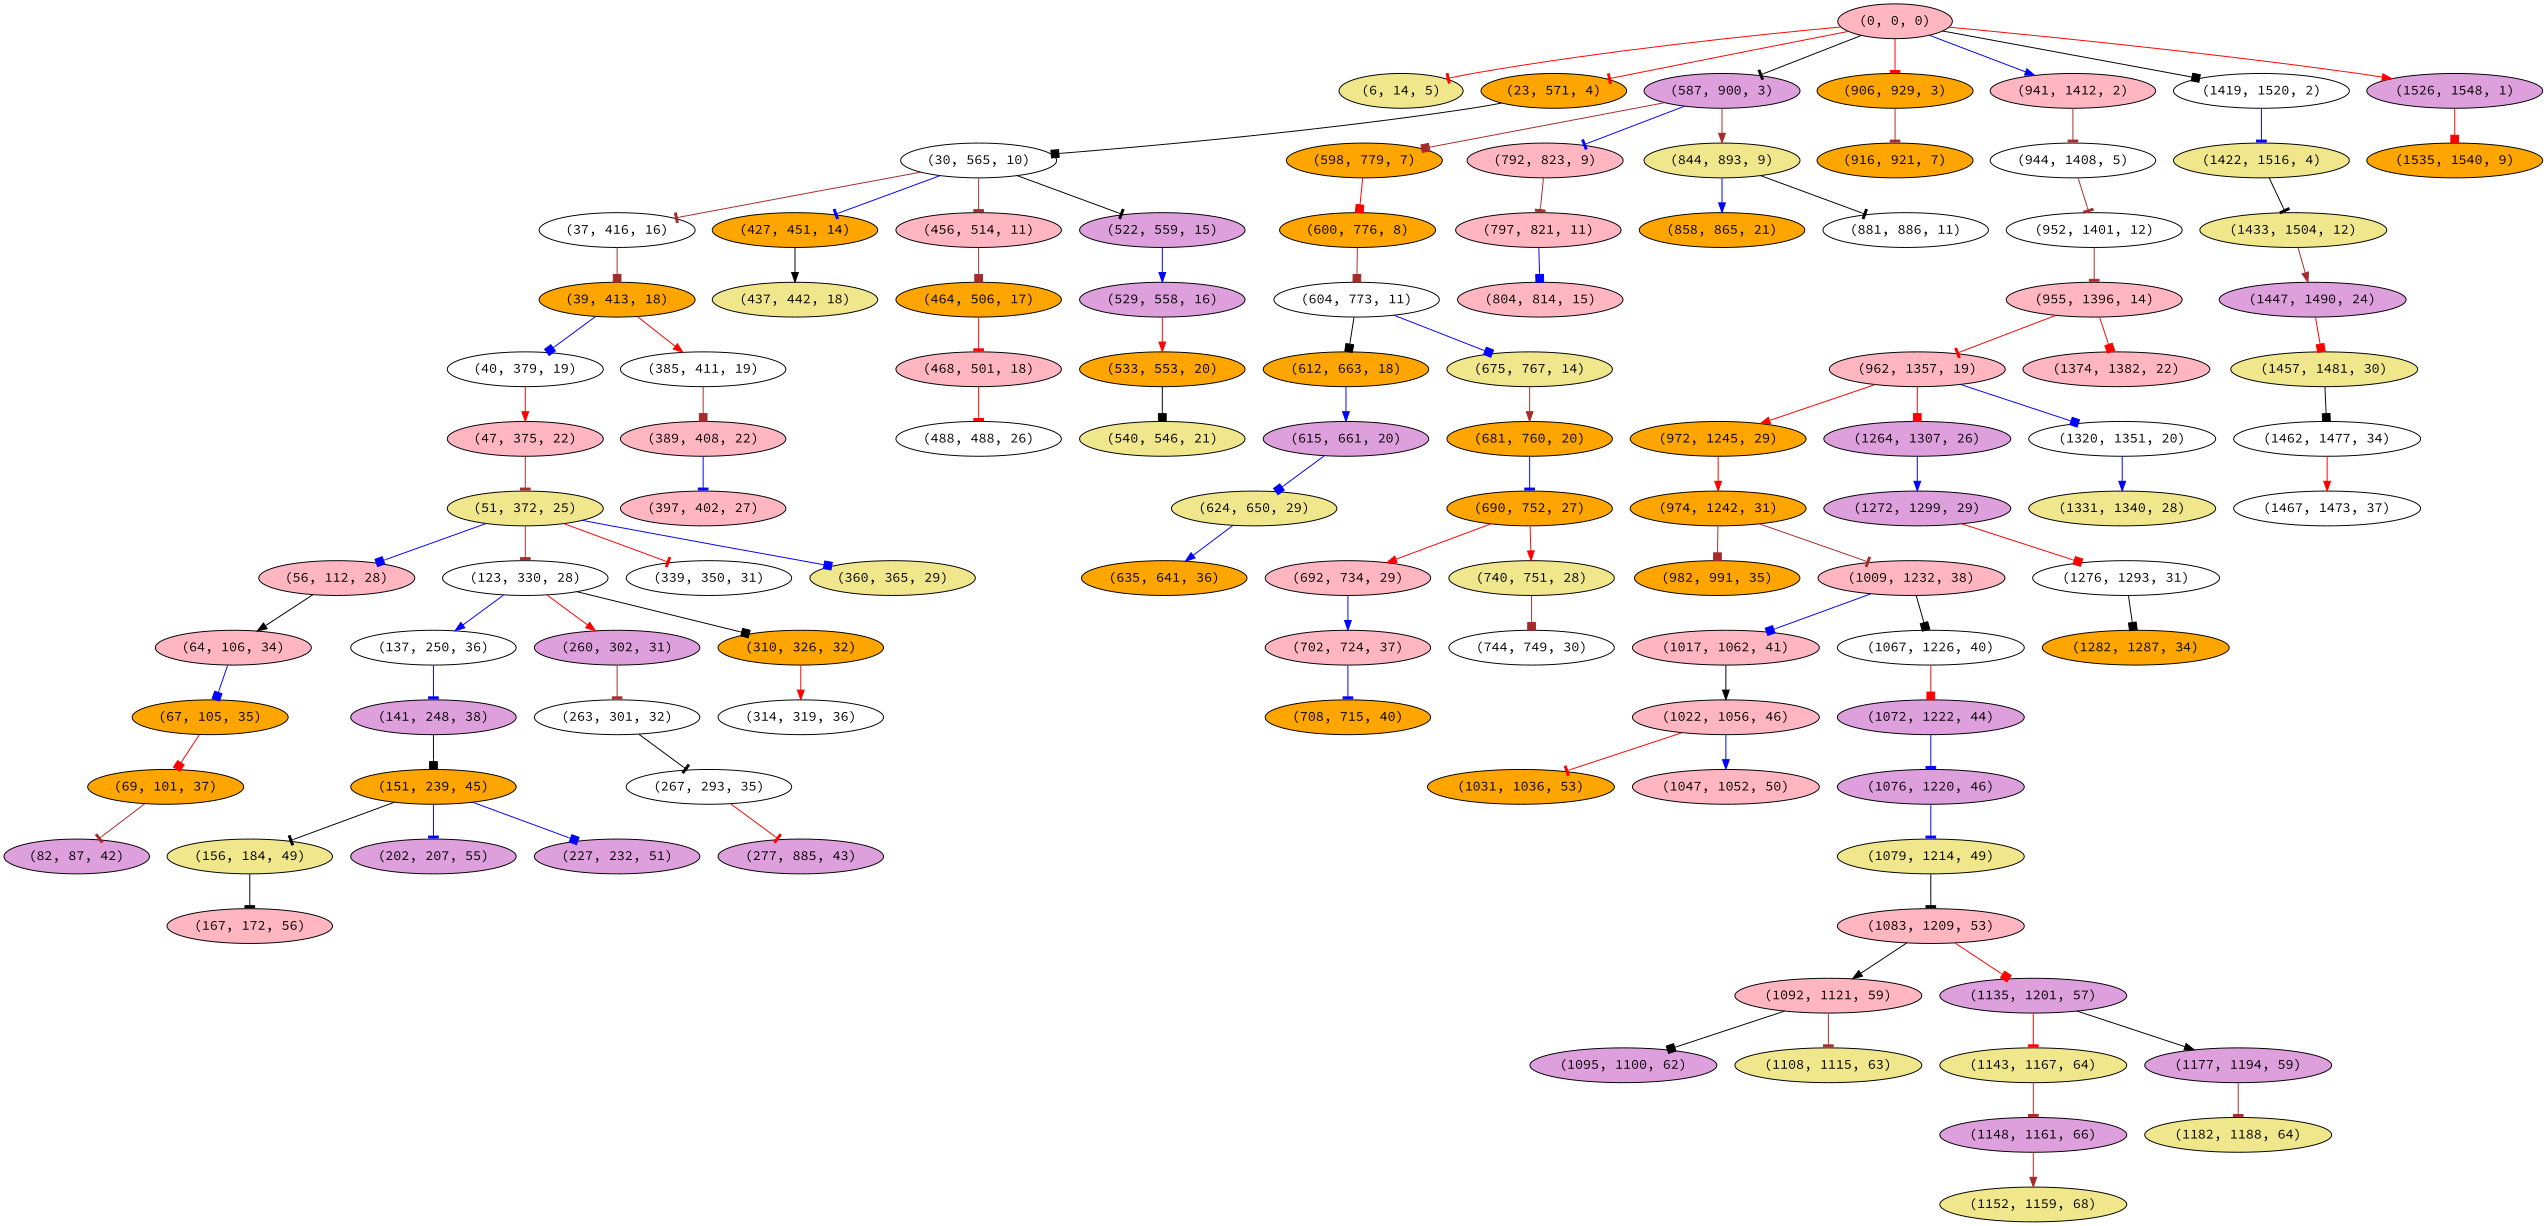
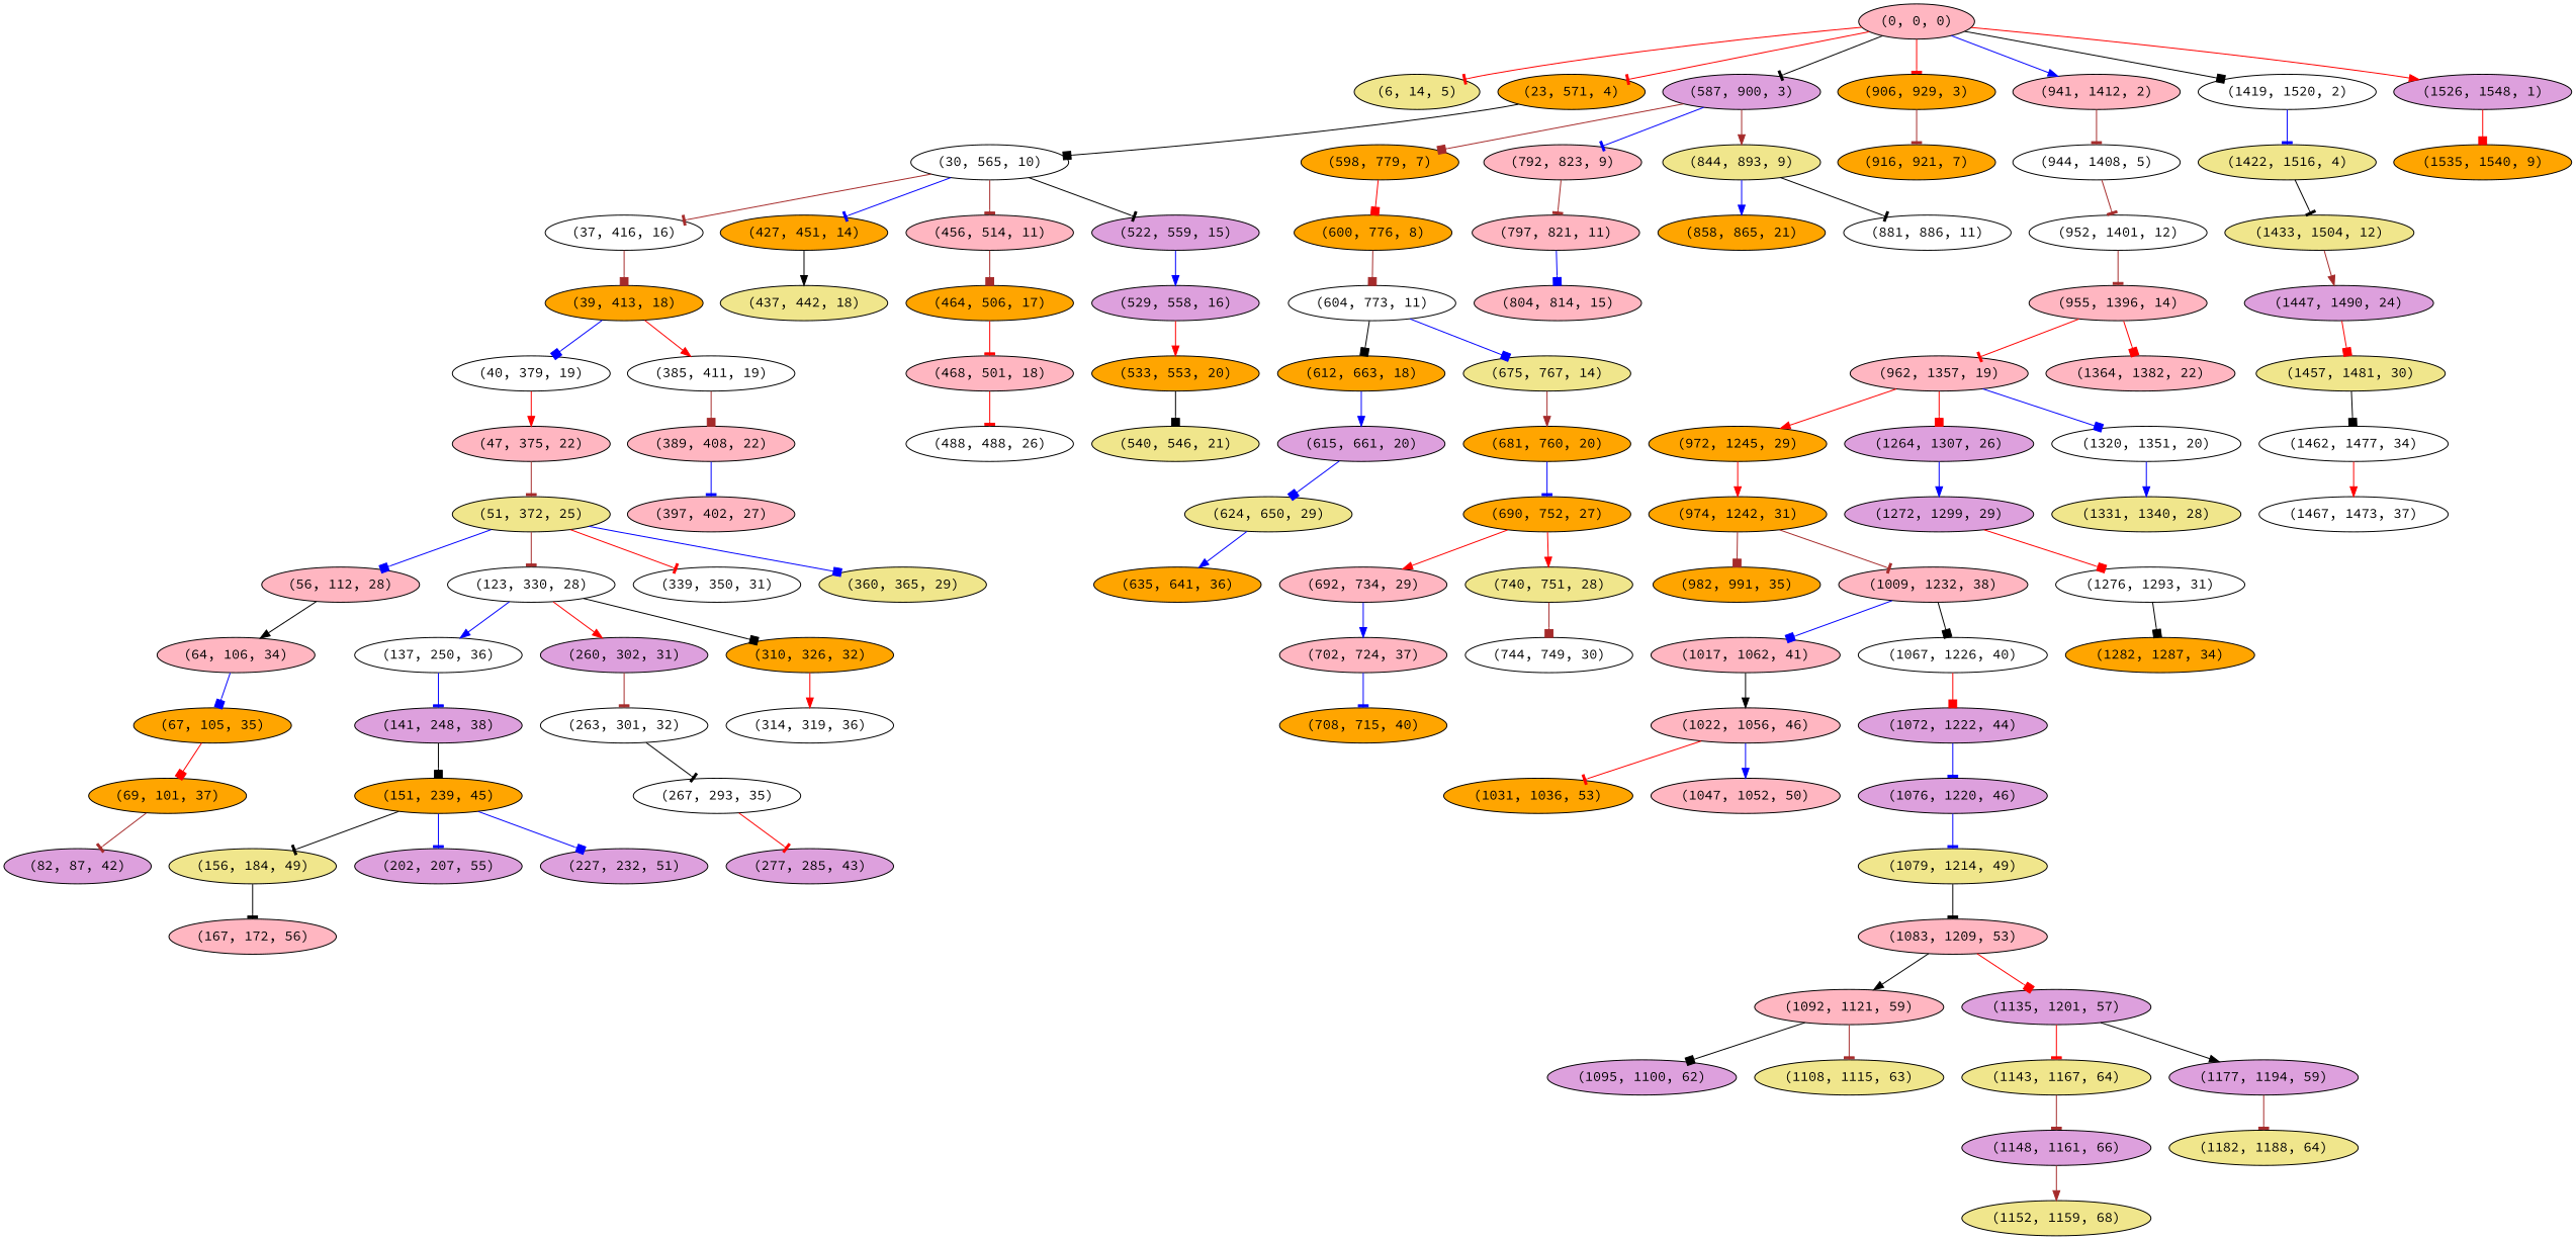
  digraph {
    fontname="Source Code Pro"
    node [fillcolor=orange fontname="Source Code Pro" style=filled]
    edge [arrowhead=tee color=red fontname="Source Code Pro"]
    "(0, 0, 0)" [fillcolor=lightpink]
    "(6, 14, 5)" [fillcolor=khaki]
    "(23, 571, 4)"
    "(587, 900, 3)" [fillcolor=plum]
    "(906, 929, 3)"
    "(941, 1412, 2)" [fillcolor=lightpink]
    "(1419, 1520, 2)" [fillcolor=white]
    "(1526, 1548, 1)" [fillcolor=plum]
    "(30, 565, 10)" [fillcolor=white]
    "(598, 779, 7)"
    "(792, 823, 9)" [fillcolor=lightpink]
    "(844, 893, 9)" [fillcolor=khaki]
    "(916, 921, 7)"
    "(944, 1408, 5)" [fillcolor=white]
    "(1422, 1516, 4)" [fillcolor=khaki]
    "(1535, 1540, 9)"
    "(37, 416, 16)" [fillcolor=white]
    "(427, 451, 14)"
    "(456, 514, 11)" [fillcolor=lightpink]
    "(522, 559, 15)" [fillcolor=plum]
    "(39, 413, 18)"
    "(437, 442, 18)" [fillcolor=khaki]
    "(464, 506, 17)"
    "(529, 558, 16)" [fillcolor=plum]
    "(40, 379, 19)" [fillcolor=white]
    "(385, 411, 19)" [fillcolor=white]
    "(47, 375, 22)" [fillcolor=lightpink]
    "(389, 408, 22)" [fillcolor=lightpink]
    "(51, 372, 25)" [fillcolor=khaki]
    "(56, 112, 28)" [fillcolor=lightpink]
    "(123, 330, 28)" [fillcolor=white]
    "(339, 350, 31)" [fillcolor=white]
    "(360, 365, 29)" [fillcolor=khaki]
    "(64, 106, 34)" [fillcolor=lightpink]
    "(137, 250, 36)" [fillcolor=white]
    "(260, 302, 31)" [fillcolor=plum]
    "(310, 326, 32)"
    "(67, 105, 35)"
    "(69, 101, 37)"
    "(82, 87, 42)" [fillcolor=plum]
    "(141, 248, 38)" [fillcolor=plum]
    "(263, 301, 32)" [fillcolor=white]
    "(314, 319, 36)" [fillcolor=white]
    "(151, 239, 45)"
    "(156, 184, 49)" [fillcolor=khaki]
    "(202, 207, 55)" [fillcolor=plum]
    "(227, 232, 51)" [fillcolor=plum]
    "(167, 172, 56)" [fillcolor=lightpink]
    "(267, 293, 35)" [fillcolor=white]
-   "(277, 285, 43)" [fillcolor=plum label="(277, 885, 43)"]
+   "(277, 285, 43)" [fillcolor=plum]
    "(397, 402, 27)" [fillcolor=lightpink]
    "(468, 501, 18)" [fillcolor=lightpink]
    n53 [fillcolor=white label="(488, 488, 26)"]
    "(533, 553, 20)"
    "(540, 546, 21)" [fillcolor=khaki]
    "(600, 776, 8)"
    "(797, 821, 11)" [fillcolor=lightpink]
    "(858, 865, 21)"
    "(881, 886, 11)" [fillcolor=white]
    "(604, 773, 11)" [fillcolor=white]
    "(612, 663, 18)"
    "(675, 767, 14)" [fillcolor=khaki]
    "(615, 661, 20)" [fillcolor=plum]
    "(681, 760, 20)"
    "(624, 650, 29)" [fillcolor=khaki]
    "(635, 641, 36)"
    "(690, 752, 27)"
    "(692, 734, 29)" [fillcolor=lightpink]
    "(740, 751, 28)" [fillcolor=khaki]
    "(702, 724, 37)" [fillcolor=lightpink]
    "(744, 749, 30)" [fillcolor=white]
    "(708, 715, 40)"
    "(804, 814, 15)" [fillcolor=lightpink]
    "(952, 1401, 12)" [fillcolor=white]
    "(955, 1396, 14)" [fillcolor=lightpink]
    "(962, 1357, 19)" [fillcolor=lightpink]
-   "(1374, 1382, 22)" [fillcolor=lightpink]
+   "(1374, 1382, 22)" [fillcolor=lightpink label="(1364, 1382, 22)"]
    "(972, 1245, 29)"
    "(1264, 1307, 26)" [fillcolor=plum]
    "(1320, 1351, 20)" [fillcolor=white]
    "(974, 1242, 31)"
    "(1272, 1299, 29)" [fillcolor=plum]
    "(1331, 1340, 28)" [fillcolor=khaki]
    "(982, 991, 35)"
    "(1009, 1232, 38)" [fillcolor=lightpink]
    "(1017, 1062, 41)" [fillcolor=lightpink]
    "(1067, 1226, 40)" [fillcolor=white]
    "(1022, 1056, 46)" [fillcolor=lightpink]
    "(1072, 1222, 44)" [fillcolor=plum]
    "(1031, 1036, 53)"
    "(1047, 1052, 50)" [fillcolor=lightpink]
    "(1076, 1220, 46)" [fillcolor=plum]
    "(1079, 1214, 49)" [fillcolor=khaki]
    "(1083, 1209, 53)" [fillcolor=lightpink]
    "(1092, 1121, 59)" [fillcolor=lightpink]
    "(1135, 1201, 57)" [fillcolor=plum]
    "(1095, 1100, 62)" [fillcolor=plum]
    "(1108, 1115, 63)" [fillcolor=khaki]
    "(1143, 1167, 64)" [fillcolor=khaki]
    "(1177, 1194, 59)" [fillcolor=plum]
    "(1148, 1161, 66)" [fillcolor=plum]
    "(1182, 1188, 64)" [fillcolor=khaki]
    "(1152, 1159, 68)" [fillcolor=khaki]
    "(1276, 1293, 31)" [fillcolor=white]
    "(1282, 1287, 34)"
    "(1433, 1504, 12)" [fillcolor=khaki]
    "(1447, 1490, 24)" [fillcolor=plum]
    "(1457, 1481, 30)" [fillcolor=khaki]
    "(1462, 1477, 34)" [fillcolor=white]
    "(1467, 1473, 37)" [fillcolor=white]
    "(0, 0, 0)" -> "(6, 14, 5)"
    "(0, 0, 0)" -> "(23, 571, 4)"
    "(0, 0, 0)" -> "(587, 900, 3)" [color=black]
    "(0, 0, 0)" -> "(906, 929, 3)"
    "(0, 0, 0)" -> "(941, 1412, 2)" [arrowhead=normal color=blue]
    "(0, 0, 0)" -> "(1419, 1520, 2)" [arrowhead=box color=black]
    "(0, 0, 0)" -> "(1526, 1548, 1)" [arrowhead=normal]
    "(23, 571, 4)" -> "(30, 565, 10)" [arrowhead=box color=black]
    "(587, 900, 3)" -> "(598, 779, 7)" [arrowhead=box color=brown]
    "(587, 900, 3)" -> "(792, 823, 9)" [color=blue]
    "(587, 900, 3)" -> "(844, 893, 9)" [arrowhead=normal color=brown]
    "(906, 929, 3)" -> "(916, 921, 7)" [color=brown]
    "(941, 1412, 2)" -> "(944, 1408, 5)" [color=brown]
    "(1419, 1520, 2)" -> "(1422, 1516, 4)" [color=blue]
    "(1526, 1548, 1)" -> "(1535, 1540, 9)" [arrowhead=box]
    "(30, 565, 10)" -> "(37, 416, 16)" [color=brown]
    "(30, 565, 10)" -> "(427, 451, 14)" [color=blue]
    "(30, 565, 10)" -> "(456, 514, 11)" [color=brown]
    "(30, 565, 10)" -> "(522, 559, 15)" [color=black]
    "(598, 779, 7)" -> "(600, 776, 8)" [arrowhead=box]
    "(792, 823, 9)" -> "(797, 821, 11)" [color=brown]
    "(844, 893, 9)" -> "(858, 865, 21)" [arrowhead=normal color=blue]
    "(844, 893, 9)" -> "(881, 886, 11)" [color=black]
    "(944, 1408, 5)" -> "(952, 1401, 12)" [color=brown]
    "(1422, 1516, 4)" -> "(1433, 1504, 12)" [color=black]
    "(37, 416, 16)" -> "(39, 413, 18)" [arrowhead=box color=brown]
    "(427, 451, 14)" -> "(437, 442, 18)" [arrowhead=normal color=black]
    "(456, 514, 11)" -> "(464, 506, 17)" [arrowhead=box color=brown]
    "(522, 559, 15)" -> "(529, 558, 16)" [arrowhead=normal color=blue]
    "(39, 413, 18)" -> "(40, 379, 19)" [arrowhead=box color=blue]
    "(39, 413, 18)" -> "(385, 411, 19)" [arrowhead=normal]
    "(464, 506, 17)" -> "(468, 501, 18)"
    "(529, 558, 16)" -> "(533, 553, 20)" [arrowhead=normal]
    "(40, 379, 19)" -> "(47, 375, 22)" [arrowhead=normal]
    "(385, 411, 19)" -> "(389, 408, 22)" [arrowhead=box color=brown]
    "(47, 375, 22)" -> "(51, 372, 25)" [color=brown]
    "(389, 408, 22)" -> "(397, 402, 27)" [color=blue]
    "(51, 372, 25)" -> "(56, 112, 28)" [arrowhead=box color=blue]
    "(51, 372, 25)" -> "(123, 330, 28)" [color=brown]
    "(51, 372, 25)" -> "(339, 350, 31)"
    "(51, 372, 25)" -> "(360, 365, 29)" [arrowhead=box color=blue]
    "(56, 112, 28)" -> "(64, 106, 34)" [arrowhead=normal color=black]
    "(123, 330, 28)" -> "(137, 250, 36)" [arrowhead=normal color=blue]
    "(123, 330, 28)" -> "(260, 302, 31)" [arrowhead=normal]
    "(123, 330, 28)" -> "(310, 326, 32)" [arrowhead=box color=black]
    "(64, 106, 34)" -> "(67, 105, 35)" [arrowhead=box color=blue]
    "(137, 250, 36)" -> "(141, 248, 38)" [color=blue]
    "(260, 302, 31)" -> "(263, 301, 32)" [color=brown]
    "(310, 326, 32)" -> "(314, 319, 36)" [arrowhead=normal]
    "(67, 105, 35)" -> "(69, 101, 37)" [arrowhead=box]
    "(69, 101, 37)" -> "(82, 87, 42)" [color=brown]
    "(141, 248, 38)" -> "(151, 239, 45)" [arrowhead=box color=black]
    "(263, 301, 32)" -> "(267, 293, 35)" [color=black]
    "(151, 239, 45)" -> "(156, 184, 49)" [color=black]
    "(151, 239, 45)" -> "(202, 207, 55)" [color=blue]
    "(151, 239, 45)" -> "(227, 232, 51)" [arrowhead=box color=blue]
    "(156, 184, 49)" -> "(167, 172, 56)" [color=black]
    "(267, 293, 35)" -> "(277, 285, 43)"
    "(468, 501, 18)" -> n53
    "(533, 553, 20)" -> "(540, 546, 21)" [arrowhead=box color=black]
    "(600, 776, 8)" -> "(604, 773, 11)" [arrowhead=box color=brown]
    "(797, 821, 11)" -> "(804, 814, 15)" [arrowhead=box color=blue]
    "(604, 773, 11)" -> "(612, 663, 18)" [arrowhead=box color=black]
    "(604, 773, 11)" -> "(675, 767, 14)" [arrowhead=box color=blue]
    "(612, 663, 18)" -> "(615, 661, 20)" [arrowhead=normal color=blue]
    "(675, 767, 14)" -> "(681, 760, 20)" [arrowhead=normal color=brown]
    "(615, 661, 20)" -> "(624, 650, 29)" [arrowhead=box color=blue]
    "(681, 760, 20)" -> "(690, 752, 27)" [color=blue]
    "(624, 650, 29)" -> "(635, 641, 36)" [arrowhead=normal color=blue]
    "(690, 752, 27)" -> "(692, 734, 29)" [arrowhead=normal]
    "(690, 752, 27)" -> "(740, 751, 28)" [arrowhead=normal]
    "(692, 734, 29)" -> "(702, 724, 37)" [arrowhead=normal color=blue]
    "(740, 751, 28)" -> "(744, 749, 30)" [arrowhead=box color=brown]
    "(702, 724, 37)" -> "(708, 715, 40)" [color=blue]
    "(952, 1401, 12)" -> "(955, 1396, 14)" [color=brown]
    "(955, 1396, 14)" -> "(962, 1357, 19)"
    "(955, 1396, 14)" -> "(1374, 1382, 22)" [arrowhead=box]
    "(962, 1357, 19)" -> "(972, 1245, 29)" [arrowhead=normal]
    "(962, 1357, 19)" -> "(1264, 1307, 26)" [arrowhead=box]
    "(962, 1357, 19)" -> "(1320, 1351, 20)" [arrowhead=box color=blue]
    "(972, 1245, 29)" -> "(974, 1242, 31)" [arrowhead=normal]
    "(1264, 1307, 26)" -> "(1272, 1299, 29)" [arrowhead=normal color=blue]
    "(1320, 1351, 20)" -> "(1331, 1340, 28)" [arrowhead=normal color=blue]
    "(974, 1242, 31)" -> "(982, 991, 35)" [arrowhead=box color=brown]
    "(974, 1242, 31)" -> "(1009, 1232, 38)" [color=brown]
    "(1272, 1299, 29)" -> "(1276, 1293, 31)" [arrowhead=box]
    "(1009, 1232, 38)" -> "(1017, 1062, 41)" [arrowhead=box color=blue]
    "(1009, 1232, 38)" -> "(1067, 1226, 40)" [arrowhead=box color=black]
    "(1017, 1062, 41)" -> "(1022, 1056, 46)" [arrowhead=normal color=black]
    "(1067, 1226, 40)" -> "(1072, 1222, 44)" [arrowhead=box]
    "(1022, 1056, 46)" -> "(1031, 1036, 53)"
    "(1022, 1056, 46)" -> "(1047, 1052, 50)" [arrowhead=normal color=blue]
    "(1072, 1222, 44)" -> "(1076, 1220, 46)" [color=blue]
    "(1076, 1220, 46)" -> "(1079, 1214, 49)" [color=blue]
    "(1079, 1214, 49)" -> "(1083, 1209, 53)" [color=black]
    "(1083, 1209, 53)" -> "(1092, 1121, 59)" [arrowhead=normal color=black]
    "(1083, 1209, 53)" -> "(1135, 1201, 57)" [arrowhead=box]
    "(1092, 1121, 59)" -> "(1095, 1100, 62)" [arrowhead=box color=black]
    "(1092, 1121, 59)" -> "(1108, 1115, 63)" [color=brown]
    "(1135, 1201, 57)" -> "(1143, 1167, 64)"
    "(1135, 1201, 57)" -> "(1177, 1194, 59)" [arrowhead=normal color=black]
    "(1143, 1167, 64)" -> "(1148, 1161, 66)" [color=brown]
    "(1177, 1194, 59)" -> "(1182, 1188, 64)" [color=brown]
    "(1148, 1161, 66)" -> "(1152, 1159, 68)" [arrowhead=normal color=brown]
    "(1276, 1293, 31)" -> "(1282, 1287, 34)" [arrowhead=box color=black]
    "(1433, 1504, 12)" -> "(1447, 1490, 24)" [arrowhead=normal color=brown]
    "(1447, 1490, 24)" -> "(1457, 1481, 30)" [arrowhead=box]
    "(1457, 1481, 30)" -> "(1462, 1477, 34)" [arrowhead=box color=black]
    "(1462, 1477, 34)" -> "(1467, 1473, 37)" [arrowhead=normal]
  }
